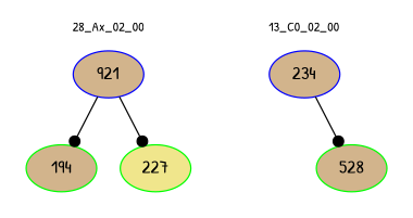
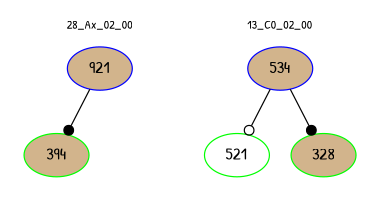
  digraph {
    fontname="Patrick Hand"
    node [color=green fillcolor=tan fontname="Patrick Hand" style=filled]
    edge [arrowhead=dot color=black fontname="Patrick Hand"]
    n1 [color=blue label=921]
-   n2 [label=194]
-   n3 [fillcolor=khaki label=227]
-   n4 [color=blue label=234]
-   n6 [label=528]
+   n2 [label=394]
+   n4 [color=blue label=534]
+   n5 [fillcolor=white label=521]
+   n6 [label=328]
    subgraph cluster_1 {
      color=white
      fontsize=10
      label="28_Ax_02_00"
      n1
      n2
-     n3
    }
    subgraph cluster_2 {
      color=white
      fontsize=10
      label="13_C0_02_00"
      n4
+     n5
      n6
    }
    n1 -> n2
-   n1 -> n3
+   n4 -> n5 [arrowhead=odot]
    n4 -> n6
  }
